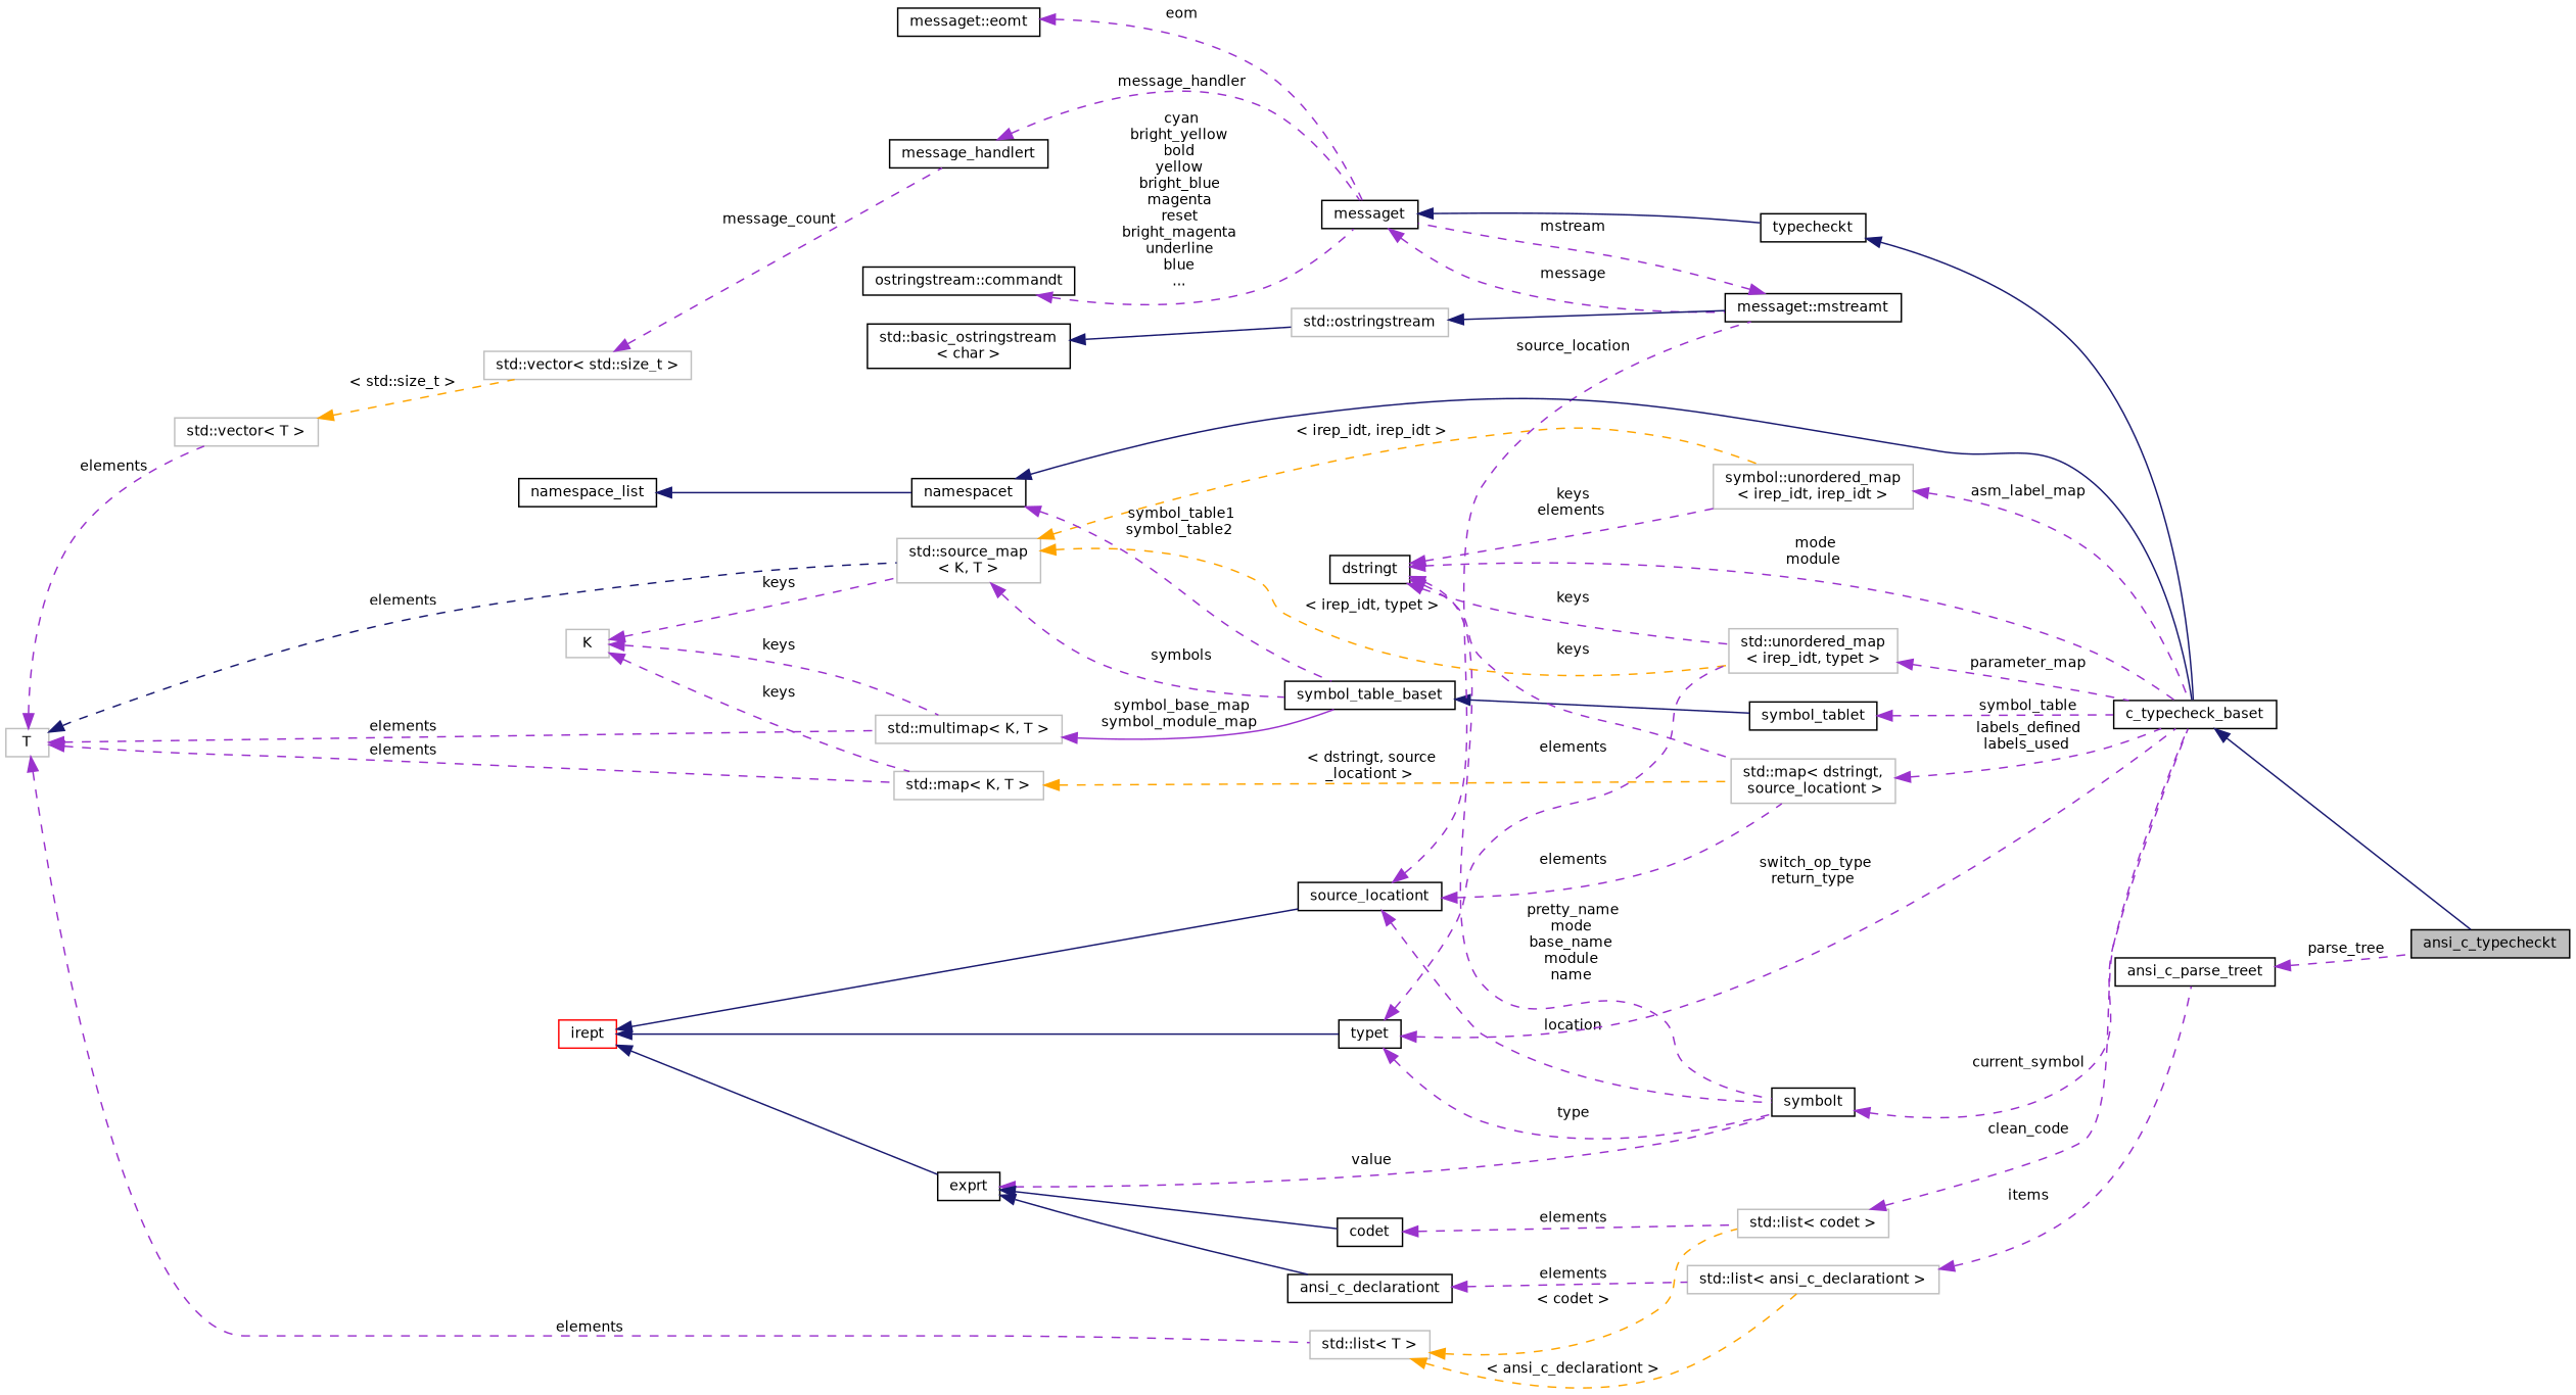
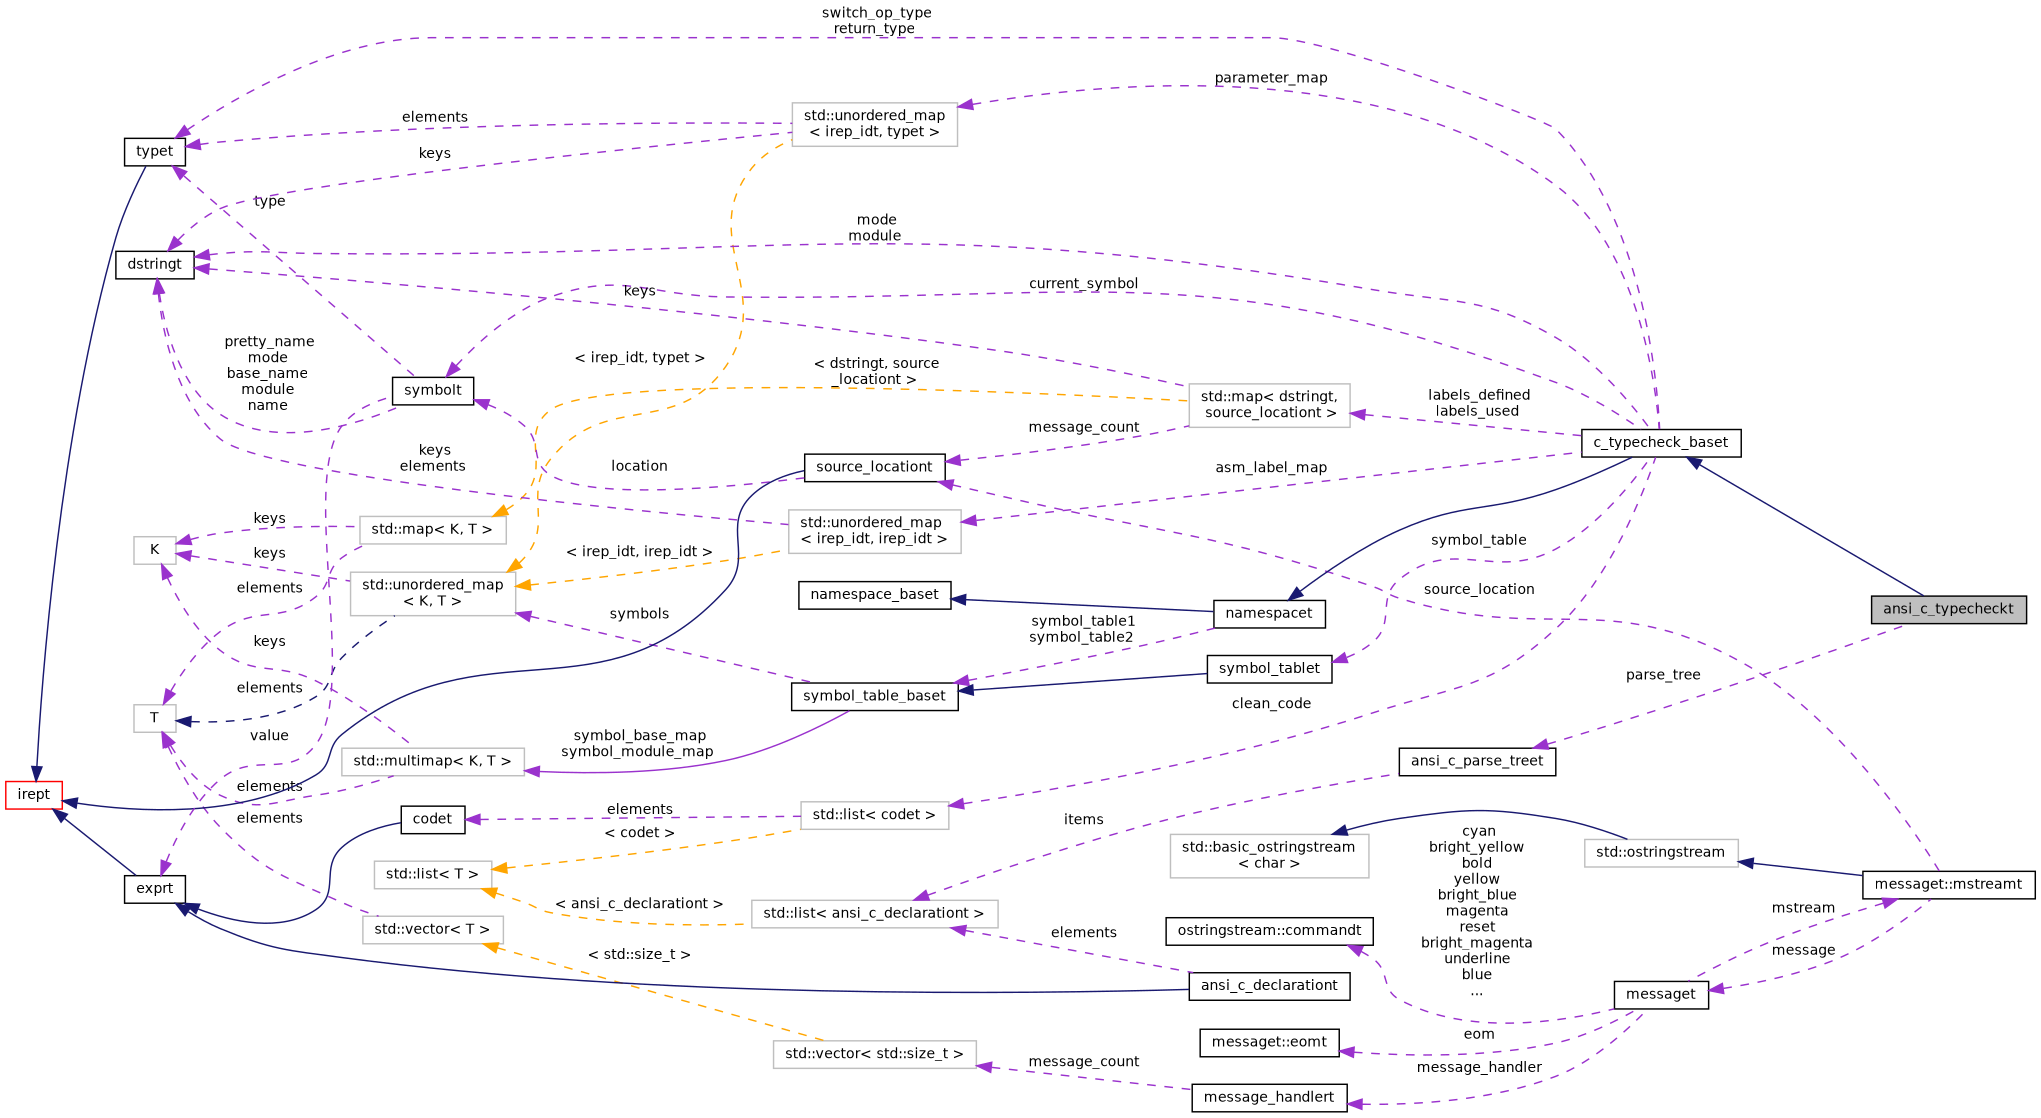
  digraph {
    rankdir=LR
    node [color=black fontname=Helvetica fontsize=10 shape=record]
    edge [color=darkorchid3 dir=back fontname=Helvetica fontsize=10 labelfontname=Helvetica labelfontsize=10 style=dashed]
    n1 [fillcolor=grey75 fontcolor=black height=0.2 label=ansi_c_typecheckt style=filled width=0.4]
    n2 [height=0.2 label=c_typecheck_baset width=0.4]
-   n3 [height=0.2 label=typecheckt width=0.4]
    n4 [height=0.2 label=messaget width=0.4]
    n5 [height=0.2 label="messaget::mstreamt" width=0.4]
    n6 [height=0.2 label=message_handlert width=0.4]
    n7 [color=grey75 height=0.2 label="std::vector\< std::size_t \>" width=0.4]
    n8 [color=grey75 height=0.2 label="std::vector\< T \>" width=0.4]
    n9 [color=grey75 height=0.2 label=T width=0.4]
    n10 [color=grey75 height=0.2 label="std::multimap\< K, T \>" width=0.4]
-   n11 [color=grey75 height=0.2 label="std::source_map\l\< K, T \>" width=0.4]
+   n11 [color=grey75 height=0.2 label="std::unordered_map\l\< K, T \>" width=0.4]
    n12 [color=grey75 height=0.2 label="std::map\< K, T \>" width=0.4]
    n13 [color=grey75 height=0.2 label="std::list\< T \>" width=0.4]
    n14 [height=0.2 label=symbol_table_baset width=0.4]
-   n15 [color=grey75 height=0.2 label="symbol::unordered_map\l\< irep_idt, irep_idt \>" width=0.4]
+   n15 [color=grey75 height=0.2 label="std::unordered_map\l\< irep_idt, irep_idt \>" width=0.4]
    n16 [color=grey75 height=0.2 label="std::unordered_map\l\< irep_idt, typet \>" width=0.4]
    n17 [color=grey75 height=0.2 label="std::map\< dstringt,\l source_locationt \>" width=0.4]
    n18 [color=grey75 height=0.2 label="std::list\< codet \>" width=0.4]
    n19 [color=grey75 height=0.2 label="std::list\< ansi_c_declarationt \>" width=0.4]
    n20 [height=0.2 label="ostringstream::commandt" width=0.4]
    n21 [color=grey75 height=0.2 label="std::ostringstream" width=0.4]
-   n22 [height=0.2 label="std::basic_ostringstream\l\< char \>" width=0.4]
+   n22 [color=grey75 height=0.2 label="std::basic_ostringstream\l\< char \>" width=0.4]
    n23 [height=0.2 label=source_locationt width=0.4]
    n24 [height=0.2 label=symbolt width=0.4]
    n25 [color=red height=0.2 label=irept width=0.4]
    n26 [height=0.2 label=typet width=0.4]
    n27 [height=0.2 label=exprt width=0.4]
    n28 [height=0.2 label=codet width=0.4]
    n29 [height=0.2 label=ansi_c_declarationt width=0.4]
    n30 [height=0.2 label="messaget::eomt" width=0.4]
    n31 [height=0.2 label=namespacet width=0.4]
-   n32 [height=0.2 label=namespace_list width=0.4]
+   n32 [height=0.2 label=namespace_baset width=0.4]
    n33 [height=0.2 label=symbol_tablet width=0.4]
    n34 [color=grey75 height=0.2 label=K width=0.4]
    n35 [height=0.2 label=dstringt width=0.4]
    n36 [height=0.2 label=ansi_c_parse_treet width=0.4]
    n2 -> n1 [color=midnightblue style=solid]
-   n3 -> n2 [color=midnightblue style=solid]
-   n4 -> n3 [color=midnightblue style=solid]
    n4 -> n5 [label=" message"]
    n5 -> n4 [label=" mstream"]
    n6 -> n4 [label=" message_handler"]
    n7 -> n6 [label=" message_count"]
    n8 -> n7 [color=orange label=" \< std::size_t \>"]
    n9 -> n8 [label=" elements"]
    n9 -> n10 [label=" elements"]
    n9 -> n11 [color=midnightblue label=" elements"]
    n9 -> n12 [label=" elements"]
-   n9 -> n13 [label=" elements"]
    n10 -> n14 [label=" symbol_base_map\nsymbol_module_map" style=solid]
    n11 -> n14 [label=" symbols"]
    n11 -> n15 [color=orange label=" \< irep_idt, irep_idt \>"]
    n11 -> n16 [color=orange label=" \< irep_idt, typet \>"]
    n12 -> n17 [color=orange label=" \< dstringt, source\l_locationt \>"]
    n13 -> n18 [color=orange label=" \< codet \>"]
    n13 -> n19 [color=orange label=" \< ansi_c_declarationt \>"]
-   n31 -> n14 [label=" symbol_table1\nsymbol_table2"]
+   n14 -> n31 [label=" symbol_table1\nsymbol_table2"]
    n14 -> n33 [color=midnightblue style=solid]
    n15 -> n2 [label=" asm_label_map"]
    n16 -> n2 [label=" parameter_map"]
    n17 -> n2 [label=" labels_defined\nlabels_used"]
    n18 -> n2 [label=" clean_code"]
    n19 -> n36 [label=" items"]
    n20 -> n4 [label=" cyan\nbright_yellow\nbold\nyellow\nbright_blue\nmagenta\nreset\nbright_magenta\nunderline\nblue\n..."]
    n21 -> n5 [color=midnightblue style=solid]
    n22 -> n21 [color=midnightblue style=solid]
    n23 -> n5 [label=" source_location"]
-   n23 -> n17 [label=" elements"]
-   n23 -> n24 [label=" location"]
+   n23 -> n17 [label=" message_count"]
+   n24 -> n23 [label=" location"]
    n24 -> n2 [label=" current_symbol"]
    n25 -> n23 [color=midnightblue style=solid]
    n25 -> n26 [color=midnightblue style=solid]
    n25 -> n27 [color=midnightblue style=solid]
    n26 -> n2 [label=" switch_op_type\nreturn_type"]
    n26 -> n16 [label=" elements"]
    n26 -> n24 [label=" type"]
    n27 -> n24 [label=" value"]
    n27 -> n28 [color=midnightblue style=solid]
    n27 -> n29 [color=midnightblue style=solid]
    n28 -> n18 [label=" elements"]
-   n29 -> n19 [label=" elements"]
+   n19 -> n29 [label=" elements"]
    n30 -> n4 [label=" eom"]
    n31 -> n2 [color=midnightblue style=solid]
    n32 -> n31 [color=midnightblue style=solid]
    n33 -> n2 [label=" symbol_table"]
    n34 -> n10 [label=" keys"]
    n34 -> n11 [label=" keys"]
    n34 -> n12 [label=" keys"]
    n35 -> n2 [label=" mode\nmodule"]
    n35 -> n15 [label=" keys\nelements"]
    n35 -> n16 [label=" keys"]
    n35 -> n17 [label=" keys"]
    n35 -> n24 [label=" pretty_name\nmode\nbase_name\nmodule\nname"]
    n36 -> n1 [label=" parse_tree"]
  }
